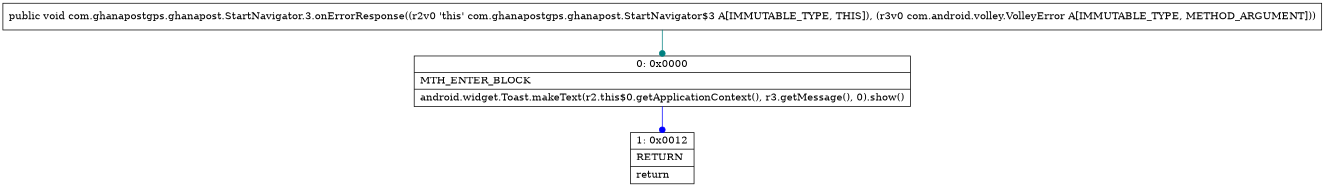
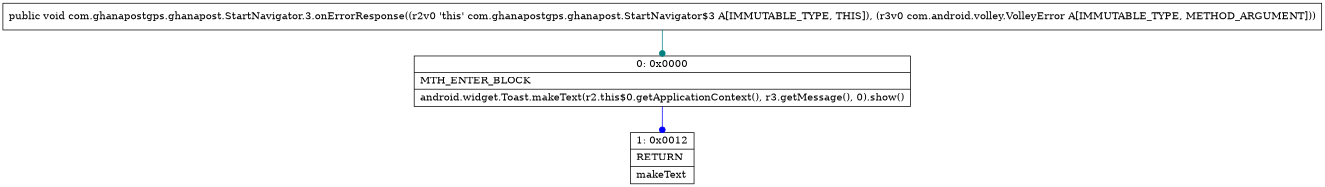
  digraph {
    node [shape=record color=black]
    edge [arrowhead=dot]
    n1 [label="{0\:\ 0x0000|MTH_ENTER_BLOCK\l|android.widget.Toast.makeText(r2.this$0.getApplicationContext(), r3.getMessage(), 0).show()\l}"]
-   n2 [label="{1\:\ 0x0012|RETURN\l|return\l}"]
+   n2 [label="{1\:\ 0x0012|RETURN\l|makeText\l}"]
    n3 [label="{public void com.ghanapostgps.ghanapost.StartNavigator.3.onErrorResponse((r2v0 'this' com.ghanapostgps.ghanapost.StartNavigator$3 A[IMMUTABLE_TYPE, THIS]), (r3v0 com.android.volley.VolleyError A[IMMUTABLE_TYPE, METHOD_ARGUMENT])) }"]
    n1 -> n2 [color=blue]
    n3 -> n1 [color=teal]
  }
